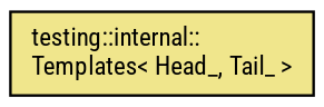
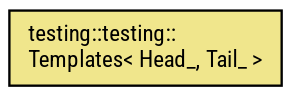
  digraph {
    rankdir=LR
    fontname="Roboto Condensed"
-   n1 [color=black fillcolor=khaki fontname="Roboto Condensed" fontsize=10 height=0.2 label="testing::internal::\lTemplates\< Head_, Tail_ \>" shape=record style=filled width=0.4]
+   n1 [color=black fillcolor=khaki fontname="Roboto Condensed" fontsize=10 height=0.2 label="testing::testing::\lTemplates\< Head_, Tail_ \>" shape=record style=filled width=0.4]
  }
